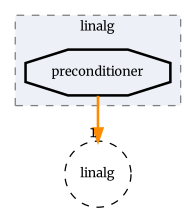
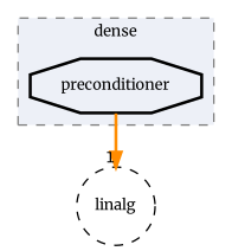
  digraph {
    compound=true
    fontname=Merriweather
    node [color=black fillcolor="#edf0f7" fontname=Merriweather fontsize=10]
    n1 [label=preconditioner shape=octagon style="filled,bold,"]
    n2 [label=linalg shape=circle style="dashed,"]
    subgraph cluster_1 {
      bgcolor="#edf0f7"
      fontsize=10
-     label=linalg
+     label=dense
      pencolor=grey50
      style="filled,dashed,"
      n1
    }
    n1 -> n2 [fontname=Merriweather fontsize=10 headlabel=1 labeldistance=1.5 labelfontname=Helvetica labelfontsize=10 color=darkorange style=bold]
  }
